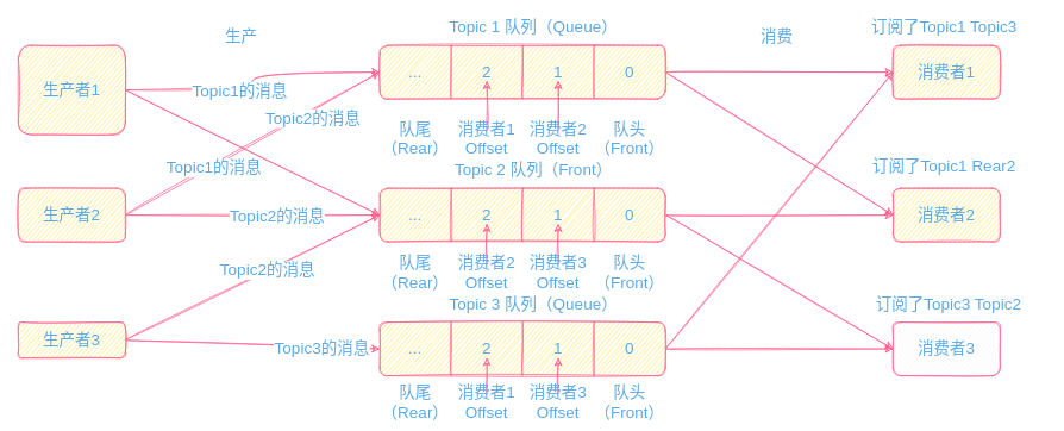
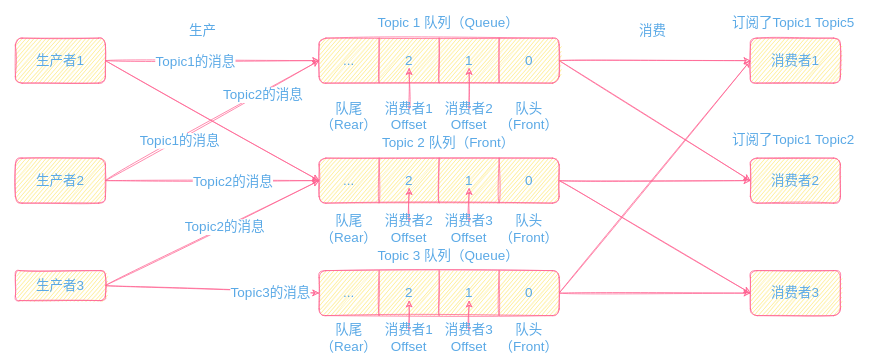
  <mxCell id="0" />
  <mxCell id="1" parent="0" />
  <mxCell id="2" style="edgeStyle=none;orthogonalLoop=1;jettySize=auto;html=1;exitX=1;exitY=0.5;exitDx=0;exitDy=0;entryX=0;entryY=0.5;entryDx=0;entryDy=0;fontSize=18;strokeColor=#FF6392;fontColor=#5AA9E6;sketch=1;curved=1;" edge="1" parent="1" source="53" target="13"><mxGeometry relative="1" as="geometry" /></mxCell>
  <mxCell id="3" value="Topic1的消息" style="edgeLabel;html=1;align=center;verticalAlign=middle;resizable=0;points=[];fontSize=18;fontColor=#5AA9E6;sketch=1;rounded=1;" vertex="1" connectable="0" parent="2"><mxGeometry x="-0.315" y="-1" relative="1" as="geometry"><mxPoint as="offset" /></mxGeometry></mxCell>
  <mxCell id="4" style="edgeStyle=orthogonalEdgeStyle;orthogonalLoop=1;jettySize=auto;html=1;exitX=1;exitY=0.5;exitDx=0;exitDy=0;entryX=0;entryY=0.5;entryDx=0;entryDy=0;fontSize=18;strokeColor=#FF6392;fontColor=#5AA9E6;sketch=1;curved=1;" edge="1" parent="1" source="8" target="13"><mxGeometry relative="1" as="geometry" /></mxCell>
  <mxCell id="5" value="Topic1的消息" style="edgeLabel;html=1;align=center;verticalAlign=middle;resizable=0;points=[];fontSize=18;fontColor=#5AA9E6;sketch=1;rounded=1;" vertex="1" connectable="0" parent="4"><mxGeometry x="-0.165" relative="1" as="geometry"><mxPoint as="offset" /></mxGeometry></mxCell>
  <mxCell id="6" style="orthogonalLoop=1;jettySize=auto;html=1;exitX=1;exitY=0.5;exitDx=0;exitDy=0;entryX=0;entryY=0.5;entryDx=0;entryDy=0;fontSize=18;strokeColor=#FF6392;fontColor=#5AA9E6;sketch=1;curved=1;" edge="1" parent="1" source="8" target="26"><mxGeometry relative="1" as="geometry" /></mxCell>
  <mxCell id="7" value="Topic2的消息" style="edgeLabel;html=1;align=center;verticalAlign=middle;resizable=0;points=[];fontSize=18;fontColor=#5AA9E6;sketch=1;rounded=1;" vertex="1" connectable="0" parent="6"><mxGeometry x="0.312" y="2" relative="1" as="geometry"><mxPoint x="22" y="-58" as="offset" /></mxGeometry></mxCell>
- <mxCell id="8" value="生产者1" style="whiteSpace=wrap;html=1;fontSize=18;fillColor=#FFE45E;strokeColor=#FF6392;fontColor=#5AA9E6;sketch=1;rounded=1;" vertex="1" parent="1"><mxGeometry x="20" y="50" width="120" height="100" as="geometry" /></mxCell>
+ <mxCell id="8" value="生产者1" style="whiteSpace=wrap;html=1;fontSize=18;fillColor=#FFE45E;strokeColor=#FF6392;fontColor=#5AA9E6;sketch=1;rounded=1;" vertex="1" parent="1"><mxGeometry x="20" y="50" width="120" height="60" as="geometry" /></mxCell>
  <mxCell id="9" value="消费者1" style="whiteSpace=wrap;html=1;fontSize=18;fillColor=#FFE45E;strokeColor=#FF6392;fontColor=#5AA9E6;sketch=1;rounded=1;" vertex="1" parent="1"><mxGeometry x="1000" y="50" width="120" height="60" as="geometry" /></mxCell>
  <mxCell id="10" value="消费者2" style="whiteSpace=wrap;html=1;fontSize=18;fillColor=#FFE45E;strokeColor=#FF6392;fontColor=#5AA9E6;sketch=1;rounded=1;" vertex="1" parent="1"><mxGeometry x="1000" y="210" width="120" height="60" as="geometry" /></mxCell>
  <mxCell id="11" style="edgeStyle=none;orthogonalLoop=1;jettySize=auto;html=1;exitX=1;exitY=0.5;exitDx=0;exitDy=0;fontSize=18;strokeColor=#FF6392;fontColor=#5AA9E6;sketch=1;curved=1;" edge="1" parent="1" source="13"><mxGeometry relative="1" as="geometry"><mxPoint x="1000" y="80" as="targetPoint" /></mxGeometry></mxCell>
  <mxCell id="12" style="edgeStyle=none;orthogonalLoop=1;jettySize=auto;html=1;exitX=1;exitY=0.5;exitDx=0;exitDy=0;entryX=0;entryY=0.5;entryDx=0;entryDy=0;fontSize=18;strokeColor=#FF6392;fontColor=#5AA9E6;sketch=1;curved=1;" edge="1" parent="1" source="13" target="10"><mxGeometry relative="1" as="geometry" /></mxCell>
  <mxCell id="13" value="" style="whiteSpace=wrap;html=1;fontSize=18;fillColor=#FFE45E;strokeColor=#FF6392;fontColor=#5AA9E6;sketch=1;rounded=1;" vertex="1" parent="1"><mxGeometry x="425" y="50" width="320" height="60" as="geometry" /></mxCell>
  <mxCell id="14" value="Topic 1 队列（Queue）" style="text;html=1;strokeColor=none;fillColor=none;align=center;verticalAlign=middle;whiteSpace=wrap;fontSize=18;fontColor=#5AA9E6;sketch=1;rounded=1;" vertex="1" parent="1"><mxGeometry x="470" y="20" width="255" height="20" as="geometry" /></mxCell>
  <mxCell id="15" value="队头（Front）" style="text;html=1;strokeColor=none;fillColor=none;align=center;verticalAlign=middle;whiteSpace=wrap;fontSize=18;fontColor=#5AA9E6;sketch=1;rounded=1;" vertex="1" parent="1"><mxGeometry x="665" y="145" width="80" height="20" as="geometry" /></mxCell>
  <mxCell id="16" value="队尾（Rear）" style="text;html=1;strokeColor=none;fillColor=none;align=center;verticalAlign=middle;whiteSpace=wrap;fontSize=18;fontColor=#5AA9E6;sketch=1;rounded=1;" vertex="1" parent="1"><mxGeometry x="420" y="145" width="90" height="20" as="geometry" /></mxCell>
  <mxCell id="17" value="" style="endArrow=none;html=1;entryX=0.25;entryY=0;entryDx=0;entryDy=0;exitX=0.25;exitY=1;exitDx=0;exitDy=0;fontSize=18;strokeColor=#FF6392;fontColor=#5AA9E6;sketch=1;curved=1;" edge="1" parent="1" source="13" target="13"><mxGeometry x="440" y="125" width="50" height="50" as="geometry"><mxPoint x="495" y="110" as="sourcePoint" /><mxPoint x="525" y="80" as="targetPoint" /></mxGeometry></mxCell>
  <mxCell id="18" value="" style="endArrow=none;html=1;exitX=0.5;exitY=1;exitDx=0;exitDy=0;fontSize=18;strokeColor=#FF6392;fontColor=#5AA9E6;sketch=1;curved=1;" edge="1" parent="1" source="13"><mxGeometry x="440" y="125" width="50" height="50" as="geometry"><mxPoint x="515" y="120" as="sourcePoint" /><mxPoint x="585" y="50" as="targetPoint" /></mxGeometry></mxCell>
  <mxCell id="19" value="" style="endArrow=none;html=1;exitX=0.75;exitY=1;exitDx=0;exitDy=0;entryX=0.75;entryY=0;entryDx=0;entryDy=0;fontSize=18;strokeColor=#FF6392;fontColor=#5AA9E6;sketch=1;curved=1;" edge="1" parent="1" source="13" target="13"><mxGeometry x="440" y="125" width="50" height="50" as="geometry"><mxPoint x="595" y="120" as="sourcePoint" /><mxPoint x="595" y="60" as="targetPoint" /></mxGeometry></mxCell>
  <mxCell id="20" value="0" style="text;html=1;strokeColor=none;fillColor=none;align=center;verticalAlign=middle;whiteSpace=wrap;fontSize=18;fontColor=#5AA9E6;sketch=1;rounded=1;" vertex="1" parent="1"><mxGeometry x="685" y="70" width="40" height="20" as="geometry" /></mxCell>
  <mxCell id="21" value="1" style="text;html=1;strokeColor=none;fillColor=none;align=center;verticalAlign=middle;whiteSpace=wrap;fontSize=18;fontColor=#5AA9E6;sketch=1;rounded=1;" vertex="1" parent="1"><mxGeometry x="605" y="70" width="40" height="20" as="geometry" /></mxCell>
  <mxCell id="22" value="2" style="text;html=1;strokeColor=none;fillColor=none;align=center;verticalAlign=middle;whiteSpace=wrap;fontSize=18;fontColor=#5AA9E6;sketch=1;rounded=1;" vertex="1" parent="1"><mxGeometry x="525" y="70" width="40" height="20" as="geometry" /></mxCell>
  <mxCell id="23" value="..." style="text;html=1;strokeColor=none;fillColor=none;align=center;verticalAlign=middle;whiteSpace=wrap;fontSize=18;fontColor=#5AA9E6;sketch=1;rounded=1;" vertex="1" parent="1"><mxGeometry x="445" y="70" width="40" height="20" as="geometry" /></mxCell>
  <mxCell id="24" style="edgeStyle=none;orthogonalLoop=1;jettySize=auto;html=1;exitX=1;exitY=0.5;exitDx=0;exitDy=0;fontSize=18;strokeColor=#FF6392;fontColor=#5AA9E6;sketch=1;curved=1;" edge="1" parent="1" source="26"><mxGeometry relative="1" as="geometry"><mxPoint x="1000" y="240" as="targetPoint" /></mxGeometry></mxCell>
  <mxCell id="25" style="edgeStyle=none;orthogonalLoop=1;jettySize=auto;html=1;exitX=1;exitY=0.5;exitDx=0;exitDy=0;entryX=0;entryY=0.5;entryDx=0;entryDy=0;fontSize=18;strokeColor=#FF6392;fontColor=#5AA9E6;sketch=1;curved=1;" edge="1" parent="1" source="26" target="40"><mxGeometry relative="1" as="geometry" /></mxCell>
  <mxCell id="26" value="" style="whiteSpace=wrap;html=1;fontSize=18;fillColor=#FFE45E;strokeColor=#FF6392;fontColor=#5AA9E6;sketch=1;rounded=1;" vertex="1" parent="1"><mxGeometry x="425" y="210" width="320" height="60" as="geometry" /></mxCell>
  <mxCell id="27" value="队头（Front）" style="text;html=1;strokeColor=none;fillColor=none;align=center;verticalAlign=middle;whiteSpace=wrap;fontSize=18;fontColor=#5AA9E6;sketch=1;rounded=1;" vertex="1" parent="1"><mxGeometry x="665" y="295" width="80" height="20" as="geometry" /></mxCell>
  <mxCell id="28" value="队尾（Rear）" style="text;html=1;strokeColor=none;fillColor=none;align=center;verticalAlign=middle;whiteSpace=wrap;fontSize=18;fontColor=#5AA9E6;sketch=1;rounded=1;" vertex="1" parent="1"><mxGeometry x="420" y="295" width="90" height="20" as="geometry" /></mxCell>
  <mxCell id="29" value="" style="endArrow=none;html=1;entryX=0.25;entryY=0;entryDx=0;entryDy=0;exitX=0.25;exitY=1;exitDx=0;exitDy=0;fontSize=18;strokeColor=#FF6392;fontColor=#5AA9E6;sketch=1;curved=1;" edge="1" parent="1" source="26" target="26"><mxGeometry x="440" y="285" width="50" height="50" as="geometry"><mxPoint x="495" y="270" as="sourcePoint" /><mxPoint x="525" y="240" as="targetPoint" /></mxGeometry></mxCell>
  <mxCell id="30" value="" style="endArrow=none;html=1;exitX=0.5;exitY=1;exitDx=0;exitDy=0;fontSize=18;strokeColor=#FF6392;fontColor=#5AA9E6;sketch=1;curved=1;" edge="1" parent="1" source="26"><mxGeometry x="440" y="285" width="50" height="50" as="geometry"><mxPoint x="515" y="280" as="sourcePoint" /><mxPoint x="585" y="210" as="targetPoint" /></mxGeometry></mxCell>
  <mxCell id="31" value="" style="endArrow=none;html=1;exitX=0.75;exitY=1;exitDx=0;exitDy=0;entryX=0.75;entryY=0;entryDx=0;entryDy=0;fontSize=18;strokeColor=#FF6392;fontColor=#5AA9E6;sketch=1;curved=1;" edge="1" parent="1" source="26" target="26"><mxGeometry x="440" y="285" width="50" height="50" as="geometry"><mxPoint x="595" y="280" as="sourcePoint" /><mxPoint x="595" y="220" as="targetPoint" /></mxGeometry></mxCell>
  <mxCell id="32" value="0" style="text;html=1;strokeColor=none;fillColor=none;align=center;verticalAlign=middle;whiteSpace=wrap;fontSize=18;fontColor=#5AA9E6;sketch=1;rounded=1;" vertex="1" parent="1"><mxGeometry x="685" y="230" width="40" height="20" as="geometry" /></mxCell>
  <mxCell id="33" value="1" style="text;html=1;strokeColor=none;fillColor=none;align=center;verticalAlign=middle;whiteSpace=wrap;fontSize=18;fontColor=#5AA9E6;sketch=1;rounded=1;" vertex="1" parent="1"><mxGeometry x="605" y="230" width="40" height="20" as="geometry" /></mxCell>
  <mxCell id="34" value="2" style="text;html=1;strokeColor=none;fillColor=none;align=center;verticalAlign=middle;whiteSpace=wrap;fontSize=18;fontColor=#5AA9E6;sketch=1;rounded=1;" vertex="1" parent="1"><mxGeometry x="525" y="230" width="40" height="20" as="geometry" /></mxCell>
  <mxCell id="35" value="..." style="text;html=1;strokeColor=none;fillColor=none;align=center;verticalAlign=middle;whiteSpace=wrap;fontSize=18;fontColor=#5AA9E6;sketch=1;rounded=1;" vertex="1" parent="1"><mxGeometry x="445" y="230" width="40" height="20" as="geometry" /></mxCell>
  <mxCell id="36" value="Topic 2 队列（Front）" style="text;html=1;strokeColor=none;fillColor=none;align=center;verticalAlign=middle;whiteSpace=wrap;fontSize=18;fontColor=#5AA9E6;sketch=1;rounded=1;" vertex="1" parent="1"><mxGeometry x="470" y="180" width="255" height="20" as="geometry" /></mxCell>
  <mxCell id="37" style="edgeStyle=none;orthogonalLoop=1;jettySize=auto;html=1;exitX=1;exitY=0.5;exitDx=0;exitDy=0;entryX=0;entryY=0.5;entryDx=0;entryDy=0;fontSize=18;strokeColor=#FF6392;fontColor=#5AA9E6;sketch=1;curved=1;" edge="1" parent="1" source="39" target="9"><mxGeometry relative="1" as="geometry" /></mxCell>
  <mxCell id="38" style="edgeStyle=none;orthogonalLoop=1;jettySize=auto;html=1;exitX=1;exitY=0.5;exitDx=0;exitDy=0;entryX=0;entryY=0.5;entryDx=0;entryDy=0;fontSize=18;strokeColor=#FF6392;fontColor=#5AA9E6;sketch=1;curved=1;" edge="1" parent="1" source="39" target="40"><mxGeometry relative="1" as="geometry" /></mxCell>
  <mxCell id="39" value="" style="whiteSpace=wrap;html=1;fontSize=18;fillColor=#FFE45E;strokeColor=#FF6392;fontColor=#5AA9E6;sketch=1;rounded=1;" vertex="1" parent="1"><mxGeometry x="425" y="360" width="320" height="60" as="geometry" /></mxCell>
- <mxCell id="40" value="消费者3" style="whiteSpace=wrap;html=1;fontSize=18;fillColor=#f5f5f5;strokeColor=#FF6392;fontColor=#5AA9E6;sketch=1;rounded=1;" vertex="1" parent="1"><mxGeometry x="1000" y="360" width="120" height="60" as="geometry" /></mxCell>
+ <mxCell id="40" value="消费者3" style="whiteSpace=wrap;html=1;fontSize=18;fillColor=#FFE45E;strokeColor=#FF6392;fontColor=#5AA9E6;sketch=1;rounded=1;" vertex="1" parent="1"><mxGeometry x="1000" y="360" width="120" height="60" as="geometry" /></mxCell>
  <mxCell id="41" value="队头（Front）" style="text;html=1;strokeColor=none;fillColor=none;align=center;verticalAlign=middle;whiteSpace=wrap;fontSize=18;fontColor=#5AA9E6;sketch=1;rounded=1;" vertex="1" parent="1"><mxGeometry x="665" y="440" width="80" height="20" as="geometry" /></mxCell>
  <mxCell id="42" value="队尾（Rear）" style="text;html=1;strokeColor=none;fillColor=none;align=center;verticalAlign=middle;whiteSpace=wrap;fontSize=18;fontColor=#5AA9E6;sketch=1;rounded=1;" vertex="1" parent="1"><mxGeometry x="420" y="440" width="90" height="20" as="geometry" /></mxCell>
  <mxCell id="43" value="" style="endArrow=none;html=1;entryX=0.25;entryY=0;entryDx=0;entryDy=0;exitX=0.25;exitY=1;exitDx=0;exitDy=0;fontSize=18;strokeColor=#FF6392;fontColor=#5AA9E6;sketch=1;curved=1;" edge="1" parent="1" source="39" target="39"><mxGeometry x="440" y="435" width="50" height="50" as="geometry"><mxPoint x="495" y="420" as="sourcePoint" /><mxPoint x="525" y="390" as="targetPoint" /></mxGeometry></mxCell>
  <mxCell id="44" value="" style="endArrow=none;html=1;exitX=0.5;exitY=1;exitDx=0;exitDy=0;fontSize=18;strokeColor=#FF6392;fontColor=#5AA9E6;sketch=1;curved=1;" edge="1" parent="1" source="39"><mxGeometry x="440" y="435" width="50" height="50" as="geometry"><mxPoint x="515" y="430" as="sourcePoint" /><mxPoint x="585" y="360" as="targetPoint" /></mxGeometry></mxCell>
  <mxCell id="45" value="" style="endArrow=none;html=1;exitX=0.75;exitY=1;exitDx=0;exitDy=0;entryX=0.75;entryY=0;entryDx=0;entryDy=0;fontSize=18;strokeColor=#FF6392;fontColor=#5AA9E6;sketch=1;curved=1;" edge="1" parent="1" source="39" target="39"><mxGeometry x="440" y="435" width="50" height="50" as="geometry"><mxPoint x="595" y="430" as="sourcePoint" /><mxPoint x="595" y="370" as="targetPoint" /></mxGeometry></mxCell>
  <mxCell id="46" value="0" style="text;html=1;strokeColor=none;fillColor=none;align=center;verticalAlign=middle;whiteSpace=wrap;fontSize=18;fontColor=#5AA9E6;sketch=1;rounded=1;" vertex="1" parent="1"><mxGeometry x="685" y="380" width="40" height="20" as="geometry" /></mxCell>
  <mxCell id="47" value="1" style="text;html=1;strokeColor=none;fillColor=none;align=center;verticalAlign=middle;whiteSpace=wrap;fontSize=18;fontColor=#5AA9E6;sketch=1;rounded=1;" vertex="1" parent="1"><mxGeometry x="605" y="380" width="40" height="20" as="geometry" /></mxCell>
  <mxCell id="48" value="2" style="text;html=1;strokeColor=none;fillColor=none;align=center;verticalAlign=middle;whiteSpace=wrap;fontSize=18;fontColor=#5AA9E6;sketch=1;rounded=1;" vertex="1" parent="1"><mxGeometry x="525" y="380" width="40" height="20" as="geometry" /></mxCell>
  <mxCell id="49" value="..." style="text;html=1;strokeColor=none;fillColor=none;align=center;verticalAlign=middle;whiteSpace=wrap;fontSize=18;fontColor=#5AA9E6;sketch=1;rounded=1;" vertex="1" parent="1"><mxGeometry x="445" y="380" width="40" height="20" as="geometry" /></mxCell>
  <mxCell id="50" value="Topic 3 队列（Queue）" style="text;html=1;strokeColor=none;fillColor=none;align=center;verticalAlign=middle;whiteSpace=wrap;fontSize=18;fontColor=#5AA9E6;sketch=1;rounded=1;" vertex="1" parent="1"><mxGeometry x="470" y="330" width="255" height="20" as="geometry" /></mxCell>
  <mxCell id="51" style="edgeStyle=none;orthogonalLoop=1;jettySize=auto;html=1;exitX=1;exitY=0.5;exitDx=0;exitDy=0;entryX=0;entryY=0.5;entryDx=0;entryDy=0;fontSize=18;strokeColor=#FF6392;fontColor=#5AA9E6;sketch=1;curved=1;" edge="1" parent="1" source="53" target="26"><mxGeometry relative="1" as="geometry" /></mxCell>
  <mxCell id="52" value="Topic2的消息" style="edgeLabel;html=1;align=center;verticalAlign=middle;resizable=0;points=[];fontSize=18;fontColor=#5AA9E6;sketch=1;rounded=1;" vertex="1" connectable="0" parent="51"><mxGeometry x="0.186" y="-1" relative="1" as="geometry"><mxPoint as="offset" /></mxGeometry></mxCell>
  <mxCell id="53" value="生产者2" style="whiteSpace=wrap;html=1;fontSize=18;fillColor=#FFE45E;strokeColor=#FF6392;fontColor=#5AA9E6;sketch=1;rounded=1;" vertex="1" parent="1"><mxGeometry x="20" y="210" width="120" height="60" as="geometry" /></mxCell>
  <mxCell id="54" style="edgeStyle=none;orthogonalLoop=1;jettySize=auto;html=1;exitX=1;exitY=0.5;exitDx=0;exitDy=0;entryX=0;entryY=0.5;entryDx=0;entryDy=0;fontSize=18;strokeColor=#FF6392;fontColor=#5AA9E6;sketch=1;curved=1;" edge="1" parent="1" source="58" target="39"><mxGeometry relative="1" as="geometry" /></mxCell>
  <mxCell id="55" value="Topic3的消息" style="edgeLabel;html=1;align=center;verticalAlign=middle;resizable=0;points=[];fontSize=18;fontColor=#5AA9E6;sketch=1;rounded=1;" vertex="1" connectable="0" parent="54"><mxGeometry x="0.544" y="-1" relative="1" as="geometry"><mxPoint as="offset" /></mxGeometry></mxCell>
  <mxCell id="56" style="edgeStyle=none;orthogonalLoop=1;jettySize=auto;html=1;exitX=1;exitY=0.5;exitDx=0;exitDy=0;entryX=0;entryY=0.5;entryDx=0;entryDy=0;fontSize=18;strokeColor=#FF6392;fontColor=#5AA9E6;sketch=1;curved=1;" edge="1" parent="1" source="58" target="26"><mxGeometry relative="1" as="geometry" /></mxCell>
  <mxCell id="57" value="Topic2的消息" style="edgeLabel;html=1;align=center;verticalAlign=middle;resizable=0;points=[];fontSize=18;fontColor=#5AA9E6;sketch=1;rounded=1;" vertex="1" connectable="0" parent="56"><mxGeometry x="0.117" relative="1" as="geometry"><mxPoint as="offset" /></mxGeometry></mxCell>
  <mxCell id="58" value="生产者3" style="whiteSpace=wrap;html=1;fontSize=18;fillColor=#FFE45E;strokeColor=#FF6392;fontColor=#5AA9E6;sketch=1;rounded=1;" vertex="1" parent="1"><mxGeometry x="20" y="360" width="120" height="40" as="geometry" /></mxCell>
- <mxCell id="59" value="订阅了Topic1 Topic3&amp;nbsp;" style="text;html=1;strokeColor=none;fillColor=none;align=center;verticalAlign=middle;whiteSpace=wrap;fontSize=18;fontColor=#5AA9E6;sketch=1;rounded=1;" vertex="1" parent="1"><mxGeometry x="970" y="20" width="180" height="20" as="geometry" /></mxCell>
- <mxCell id="60" value="订阅了Topic1 Rear2&amp;nbsp;" style="text;html=1;strokeColor=none;fillColor=none;align=center;verticalAlign=middle;whiteSpace=wrap;fontSize=18;fontColor=#5AA9E6;sketch=1;rounded=1;" vertex="1" parent="1"><mxGeometry x="960" y="175" width="200" height="20" as="geometry" /></mxCell>
- <mxCell id="61" value="订阅了Topic3 Topic2&amp;nbsp;" style="text;html=1;strokeColor=none;fillColor=none;align=center;verticalAlign=middle;whiteSpace=wrap;fontSize=18;fontColor=#5AA9E6;sketch=1;rounded=1;" vertex="1" parent="1"><mxGeometry x="960" y="330" width="210" height="20" as="geometry" /></mxCell>
+ <mxCell id="59" value="订阅了Topic1 Topic5&amp;nbsp;" style="text;html=1;strokeColor=none;fillColor=none;align=center;verticalAlign=middle;whiteSpace=wrap;fontSize=18;fontColor=#5AA9E6;sketch=1;rounded=1;" vertex="1" parent="1"><mxGeometry x="970" y="20" width="180" height="20" as="geometry" /></mxCell>
+ <mxCell id="60" value="订阅了Topic1 Topic2&amp;nbsp;" style="text;html=1;strokeColor=none;fillColor=none;align=center;verticalAlign=middle;whiteSpace=wrap;fontSize=18;fontColor=#5AA9E6;sketch=1;rounded=1;" vertex="1" parent="1"><mxGeometry x="960" y="175" width="200" height="20" as="geometry" /></mxCell>
  <mxCell id="62" value="生产" style="text;html=1;strokeColor=none;fillColor=none;align=center;verticalAlign=middle;whiteSpace=wrap;fontSize=18;fontColor=#5AA9E6;sketch=1;rounded=1;" vertex="1" parent="1"><mxGeometry x="250" y="30" width="40" height="20" as="geometry" /></mxCell>
  <mxCell id="63" value="消费" style="text;html=1;strokeColor=none;fillColor=none;align=center;verticalAlign=middle;whiteSpace=wrap;fontSize=18;fontColor=#5AA9E6;sketch=1;rounded=1;" vertex="1" parent="1"><mxGeometry x="850" y="30" width="40" height="20" as="geometry" /></mxCell>
  <mxCell id="64" value="" style="edgeStyle=none;orthogonalLoop=1;jettySize=auto;html=1;fontSize=18;strokeColor=#FF6392;fontColor=#5AA9E6;sketch=1;curved=1;" edge="1" parent="1" source="65" target="22"><mxGeometry relative="1" as="geometry" /></mxCell>
  <mxCell id="65" value="消费者1 Offset" style="text;html=1;strokeColor=none;fillColor=none;align=center;verticalAlign=middle;whiteSpace=wrap;fontSize=18;fontColor=#5AA9E6;sketch=1;rounded=1;" vertex="1" parent="1"><mxGeometry x="500" y="145" width="90" height="20" as="geometry" /></mxCell>
  <mxCell id="66" value="" style="edgeStyle=none;orthogonalLoop=1;jettySize=auto;html=1;fontSize=18;strokeColor=#FF6392;fontColor=#5AA9E6;sketch=1;curved=1;" edge="1" parent="1" source="67" target="21"><mxGeometry relative="1" as="geometry" /></mxCell>
  <mxCell id="67" value="消费者2 Offset" style="text;html=1;strokeColor=none;fillColor=none;align=center;verticalAlign=middle;whiteSpace=wrap;fontSize=18;fontColor=#5AA9E6;sketch=1;rounded=1;" vertex="1" parent="1"><mxGeometry x="580" y="145" width="90" height="20" as="geometry" /></mxCell>
  <mxCell id="68" style="edgeStyle=none;orthogonalLoop=1;jettySize=auto;html=1;entryX=0.5;entryY=1;entryDx=0;entryDy=0;fontSize=18;strokeColor=#FF6392;fontColor=#5AA9E6;sketch=1;curved=1;" edge="1" parent="1" source="69" target="34"><mxGeometry relative="1" as="geometry" /></mxCell>
  <mxCell id="69" value="消费者2 Offset" style="text;html=1;strokeColor=none;fillColor=none;align=center;verticalAlign=middle;whiteSpace=wrap;fontSize=18;fontColor=#5AA9E6;sketch=1;rounded=1;" vertex="1" parent="1"><mxGeometry x="500" y="295" width="90" height="20" as="geometry" /></mxCell>
  <mxCell id="70" style="edgeStyle=none;orthogonalLoop=1;jettySize=auto;html=1;entryX=0.5;entryY=1;entryDx=0;entryDy=0;fontSize=18;strokeColor=#FF6392;fontColor=#5AA9E6;sketch=1;curved=1;" edge="1" parent="1" source="71" target="33"><mxGeometry relative="1" as="geometry" /></mxCell>
  <mxCell id="71" value="消费者3 Offset" style="text;html=1;strokeColor=none;fillColor=none;align=center;verticalAlign=middle;whiteSpace=wrap;fontSize=18;fontColor=#5AA9E6;sketch=1;rounded=1;" vertex="1" parent="1"><mxGeometry x="580" y="295" width="90" height="20" as="geometry" /></mxCell>
  <mxCell id="72" style="edgeStyle=none;orthogonalLoop=1;jettySize=auto;html=1;exitX=0.5;exitY=0;exitDx=0;exitDy=0;fontSize=18;strokeColor=#FF6392;fontColor=#5AA9E6;sketch=1;curved=1;" edge="1" parent="1" source="69" target="69"><mxGeometry relative="1" as="geometry" /></mxCell>
  <mxCell id="73" style="edgeStyle=none;orthogonalLoop=1;jettySize=auto;html=1;entryX=0.5;entryY=1;entryDx=0;entryDy=0;fontSize=18;strokeColor=#FF6392;fontColor=#5AA9E6;sketch=1;curved=1;" edge="1" parent="1" source="74" target="48"><mxGeometry relative="1" as="geometry" /></mxCell>
  <mxCell id="74" value="消费者1 Offset" style="text;html=1;strokeColor=none;fillColor=none;align=center;verticalAlign=middle;whiteSpace=wrap;fontSize=18;fontColor=#5AA9E6;sketch=1;rounded=1;" vertex="1" parent="1"><mxGeometry x="500" y="440" width="90" height="20" as="geometry" /></mxCell>
  <mxCell id="75" style="edgeStyle=none;orthogonalLoop=1;jettySize=auto;html=1;entryX=0.5;entryY=1;entryDx=0;entryDy=0;fontSize=18;strokeColor=#FF6392;fontColor=#5AA9E6;sketch=1;curved=1;" edge="1" parent="1" source="76" target="47"><mxGeometry relative="1" as="geometry" /></mxCell>
  <mxCell id="76" value="消费者3 Offset" style="text;html=1;strokeColor=none;fillColor=none;align=center;verticalAlign=middle;whiteSpace=wrap;fontSize=18;fontColor=#5AA9E6;sketch=1;rounded=1;" vertex="1" parent="1"><mxGeometry x="580" y="440" width="90" height="20" as="geometry" /></mxCell>
